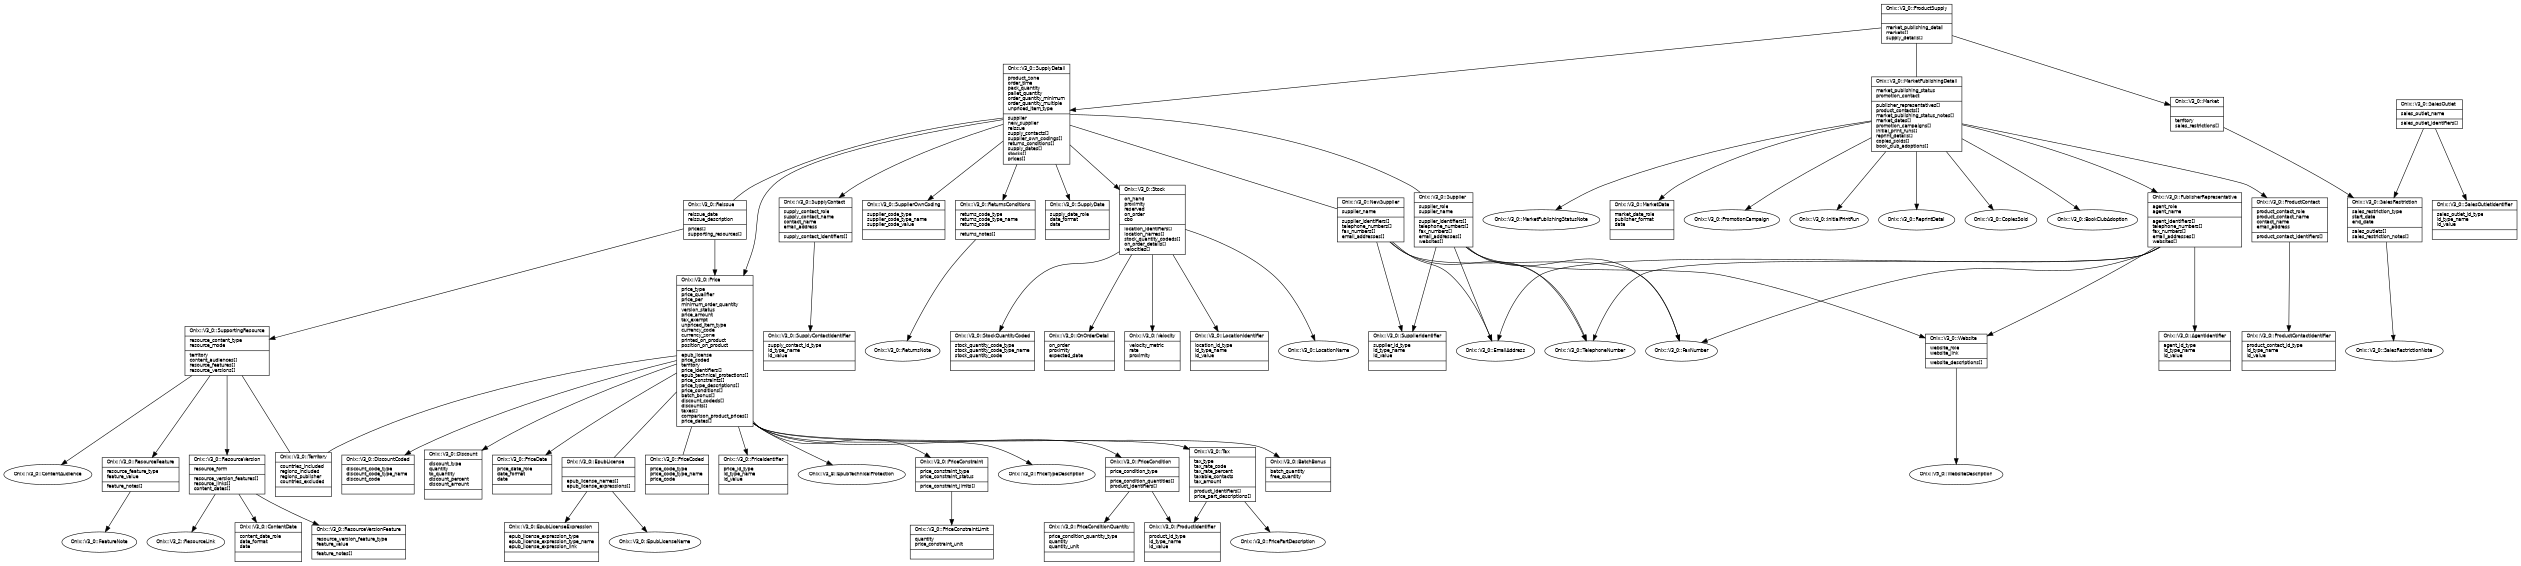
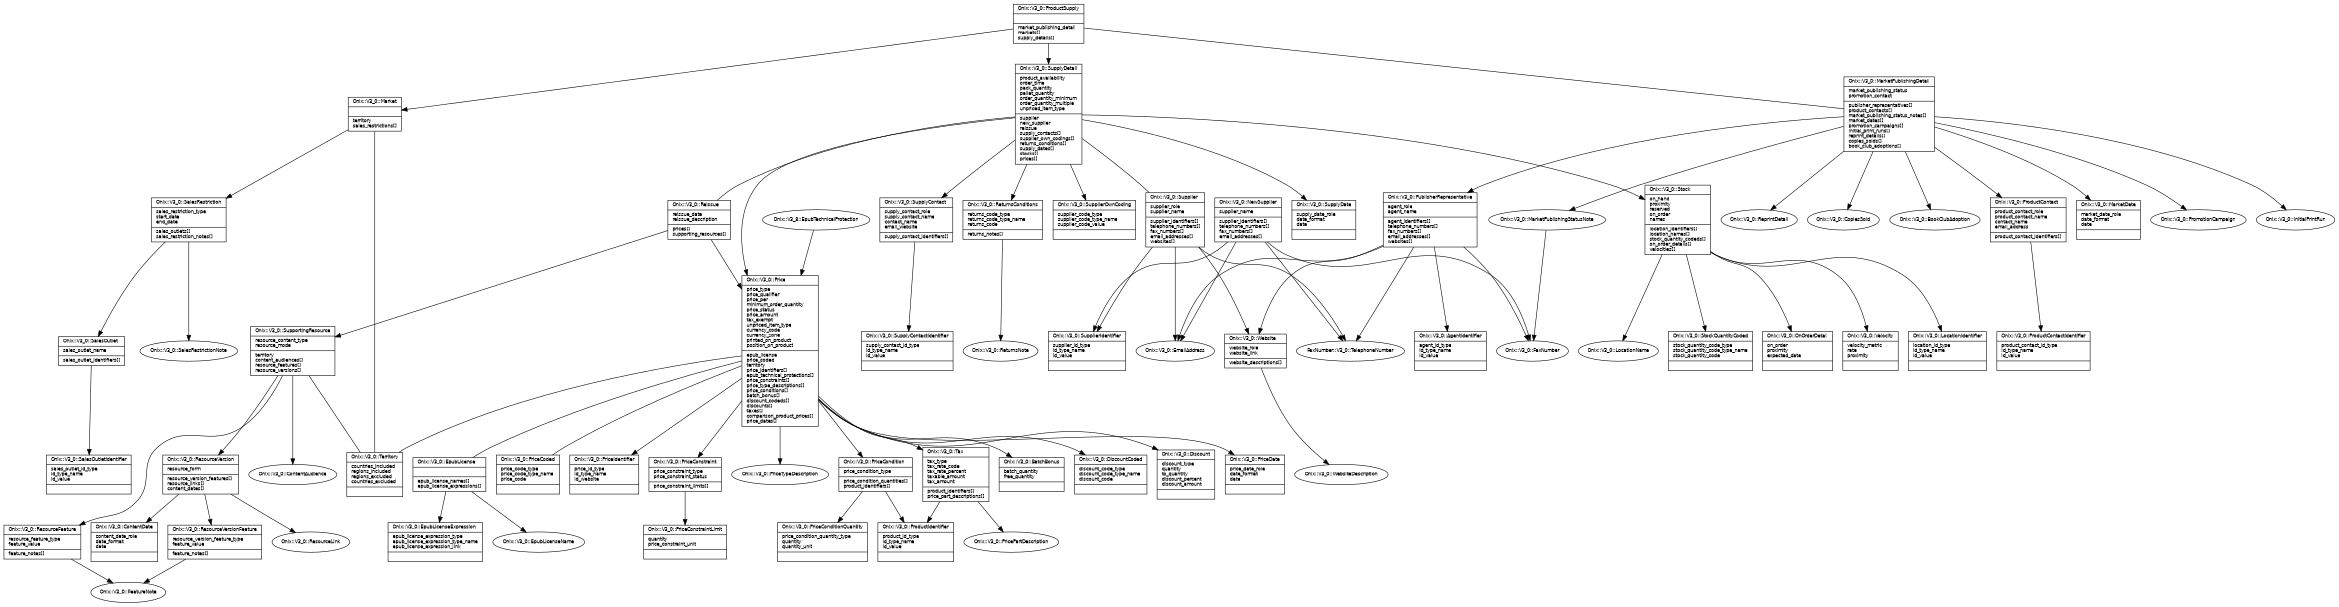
  digraph {
    fontname="Bitstream Vera Sans"
    fontsize=8
    node [fontname="Bitstream Vera Sans" fontsize=8 shape=record]
    edge [arrowhead=normal fontname="Bitstream Vera Sans" fontsize=8]
    n1 [label="{Onix::V3_0::ProductSupply\l|\l|market_publishing_detail\lmarkets[]\lsupply_details[]\l}"]
    n2 [label="{Onix::V3_0::MarketPublishingDetail\l|market_publishing_status\lpromotion_contact\l|publisher_representatives[]\lproduct_contacts[]\lmarket_publishing_status_notes[]\lmarket_dates[]\lpromotion_campaigns[]\linitial_print_runs[]\lreprint_details[]\lcopies_solds[]\lbook_club_adoptions[]\l}"]
    n3 [label="{Onix::V3_0::Market\l|\l|territory\lsales_restrictions[]\l}"]
-   n4 [label="{Onix::V3_0::SupplyDetail\l|product_zone\lorder_time\lpack_quantity\lpallet_quantity\lorder_quantity_minimum\lorder_quantity_multiple\lunpriced_item_type\l|supplier\lnew_supplier\lreissue\lsupply_contacts[]\lsupplier_own_codings[]\lreturns_conditions[]\lsupply_dates[]\lstocks[]\lprices[]\l}"]
+   n4 [label="{Onix::V3_0::SupplyDetail\l|product_availability\lorder_time\lpack_quantity\lpallet_quantity\lorder_quantity_minimum\lorder_quantity_multiple\lunpriced_item_type\l|supplier\lnew_supplier\lreissue\lsupply_contacts[]\lsupplier_own_codings[]\lreturns_conditions[]\lsupply_dates[]\lstocks[]\lprices[]\l}"]
    n5 [label="{Onix::V3_0::PublisherRepresentative\l|agent_role\lagent_name\l|agent_identifiers[]\ltelephone_numbers[]\lfax_numbers[]\lemail_addresses[]\lwebsites[]\l}"]
    n6 [label="{Onix::V3_0::ProductContact\l|product_contact_role\lproduct_contact_name\lcontact_name\lemail_address\l|product_contact_identifiers[]\l}"]
    n7 [label="Onix::V3_0::MarketPublishingStatusNote" shape=oval]
-   n8 [label="{Onix::V3_0::MarketDate\l|market_date_role\lpublisher_format\ldate\l|\l}"]
+   n8 [label="{Onix::V3_0::MarketDate\l|market_date_role\ldate_format\ldate\l|\l}"]
    n9 [label="Onix::V3_0::PromotionCampaign" shape=oval]
    n10 [label="Onix::V3_0::InitialPrintRun" shape=oval]
    n11 [label="Onix::V3_0::ReprintDetail" shape=oval]
    n12 [label="Onix::V3_0::CopiesSold" shape=oval]
    n13 [label="Onix::V3_0::BookClubAdoption" shape=oval]
-   n14 [label="{Onix::V3_0::Territory\l|countries_included\lregions_included\lregions_publisher\lcountries_excluded\l|\l}"]
+   n14 [label="{Onix::V3_0::Territory\l|countries_included\lregions_included\lregions_excluded\lcountries_excluded\l|\l}"]
    n15 [label="{Onix::V3_0::SalesRestriction\l|sales_restriction_type\lstart_date\lend_date\l|sales_outlets[]\lsales_restriction_notes[]\l}"]
    n16 [label="{Onix::V3_0::Supplier\l|supplier_role\lsupplier_name\l|supplier_identifiers[]\ltelephone_numbers[]\lfax_numbers[]\lemail_addresses[]\lwebsites[]\l}"]
    n17 [label="{Onix::V3_0::NewSupplier\l|supplier_name\l|supplier_identifiers[]\ltelephone_numbers[]\lfax_numbers[]\lemail_addresses[]\l}"]
    n18 [label="{Onix::V3_0::Reissue\l|reissue_date\lreissue_description\l|prices[]\lsupporting_resources[]\l}"]
-   n19 [label="{Onix::V3_0::SupplyContact\l|supply_contact_role\lsupply_contact_name\lcontact_name\lemail_address\l|supply_contact_identifiers[]\l}"]
+   n19 [label="{Onix::V3_0::SupplyContact\l|supply_contact_role\lsupply_contact_name\lcontact_name\lemail_website\l|supply_contact_identifiers[]\l}"]
    n20 [label="{Onix::V3_0::SupplierOwnCoding\l|supplier_code_type\lsupplier_code_type_name\lsupplier_code_value\l|\l}"]
    n21 [label="{Onix::V3_0::ReturnsConditions\l|returns_code_type\lreturns_code_type_name\lreturns_code\l|returns_notes[]\l}"]
    n22 [label="{Onix::V3_0::SupplyDate\l|supply_date_role\ldate_format\ldate\l|\l}"]
-   n23 [label="{Onix::V3_0::Stock\l|on_hand\lproximity\lreserved\lon_order\lcbo\l|location_identifiers[]\llocation_names[]\lstock_quantity_codeds[]\lon_order_details[]\lvelocities[]\l}"]
-   n24 [label="{Onix::V3_0::Price\l|price_type\lprice_qualifier\lprice_per\lminimum_order_quantity\lversion_status\lprice_amount\ltax_exempt\lunpriced_item_type\lcurrency_code\lcurrency_zone\lprinted_on_product\lposition_on_product\l|epub_license\lprice_coded\lterritory\lprice_identifiers[]\lepub_technical_protections[]\lprice_constraints[]\lprice_type_descriptions[]\lprice_conditions[]\lbatch_bonus[]\ldiscount_codeds[]\ldiscounts[]\ltaxes[]\lcomparison_product_prices[]\lprice_dates[]\l}"]
+   n23 [label="{Onix::V3_0::Stock\l|on_hand\lproximity\lreserved\lon_order\lnames\l|location_identifiers[]\llocation_names[]\lstock_quantity_codeds[]\lon_order_details[]\lvelocities[]\l}"]
+   n24 [label="{Onix::V3_0::Price\l|price_type\lprice_qualifier\lprice_per\lminimum_order_quantity\lprice_status\lprice_amount\ltax_exempt\lunpriced_item_type\lcurrency_code\lcurrency_zone\lprinted_on_product\lposition_on_product\l|epub_license\lprice_coded\lterritory\lprice_identifiers[]\lepub_technical_protections[]\lprice_constraints[]\lprice_type_descriptions[]\lprice_conditions[]\lbatch_bonus[]\ldiscount_codeds[]\ldiscounts[]\ltaxes[]\lcomparison_product_prices[]\lprice_dates[]\l}"]
    n25 [label="{Onix::V3_0::AgentIdentifier\l|agent_id_type\lid_type_name\lid_value\l|\l}"]
-   n26 [label="Onix::V3_0::TelephoneNumber" shape=oval]
+   n26 [label="FaxNumber::V3_0::TelephoneNumber" shape=oval]
    n27 [label="Onix::V3_0::FaxNumber" shape=oval]
    n28 [label="Onix::V3_0::EmailAddress" shape=oval]
    n29 [label="{Onix::V3_0::Website\l|website_role\lwebsite_link\l|website_descriptions[]\l}"]
    n30 [label="{Onix::V3_0::ProductContactIdentifier\l|product_contact_id_type\lid_type_name\lid_value\l|\l}"]
    n31 [label="{Onix::V3_0::SalesOutlet\l|sales_outlet_name\l|sales_outlet_identifiers[]\l}"]
    n32 [label="Onix::V3_0::SalesRestrictionNote" shape=oval]
    n33 [label="{Onix::V3_0::SupplierIdentifier\l|supplier_id_type\lid_type_name\lid_value\l|\l}"]
    n34 [label="{Onix::V3_0::SupportingResource\l|resource_content_type\lresource_mode\l|territory\lcontent_audiences[]\lresource_features[]\lresource_versions[]\l}"]
    n35 [label="{Onix::V3_0::SupplyContactIdentifier\l|supply_contact_id_type\lid_type_name\lid_value\l|\l}"]
    n36 [label="Onix::V3_0::ReturnsNote" shape=oval]
    n37 [label="{Onix::V3_0::LocationIdentifier\l|location_id_type\lid_type_name\lid_value\l|\l}"]
    n38 [label="Onix::V3_0::LocationName" shape=oval]
    n39 [label="{Onix::V3_0::StockQuantityCoded\l|stock_quantity_code_type\lstock_quantity_code_type_name\lstock_quantity_code\l|\l}"]
    n40 [label="{Onix::V3_0::OnOrderDetail\l|on_order\lproximity\lexpected_date\l|\l}"]
    n41 [label="{Onix::V3_0::Velocity\l|velocity_metric\lrate\lproximity\l|\l}"]
    n42 [label="{Onix::V3_0::EpubLicense\l|\l|epub_license_names[]\lepub_license_expressions[]\l}"]
    n43 [label="{Onix::V3_0::PriceCoded\l|price_code_type\lprice_code_type_name\lprice_code\l|\l}"]
-   n44 [label="{Onix::V3_0::PriceIdentifier\l|price_id_type\lid_type_name\lid_value\l|\l}"]
+   n44 [label="{Onix::V3_0::PriceIdentifier\l|price_id_type\lid_type_name\lid_website\l|\l}"]
    n45 [label="Onix::V3_8::EpubTechnicalProtection" shape=oval]
    n46 [label="{Onix::V3_0::PriceConstraint\l|price_constraint_type\lprice_constraint_status\l|price_constraint_limits[]\l}"]
    n47 [label="Onix::V3_0::PriceTypeDescription" shape=oval]
    n48 [label="{Onix::V3_0::PriceCondition\l|price_condition_type\l|price_condition_quantities[]\lproduct_identifiers[]\l}"]
    n49 [label="{Onix::V3_0::BatchBonus\l|batch_quantity\lfree_quantity\l|\l}"]
    n50 [label="{Onix::V3_0::DiscountCoded\l|discount_code_type\ldiscount_code_type_name\ldiscount_code\l|\l}"]
    n51 [label="{Onix::V3_0::Discount\l|discount_type\lquantity\lto_quantity\ldiscount_percent\ldiscount_amount\l|\l}"]
-   n52 [label="{Onix::V3_0::Tax\l|tax_type\ltax_rate_code\ltax_rate_percent\ltaxable_contacts\ltax_amount\l|product_identifiers[]\lprice_part_descriptions[]\l}"]
+   n52 [label="{Onix::V3_0::Tax\l|tax_type\ltax_rate_code\ltax_rate_percent\ltaxable_amount\ltax_amount\l|product_identifiers[]\lprice_part_descriptions[]\l}"]
    n53 [label="{Onix::V3_0::PriceDate\l|price_date_role\ldate_format\ldate\l|\l}"]
-   n54 [label="Onix::V9_0::WebsiteDescription" shape=oval]
+   n54 [label="Onix::V3_0::WebsiteDescription" shape=oval]
    n55 [label="{Onix::V3_0::SalesOutletIdentifier\l|sales_outlet_id_type\lid_type_name\lid_value\l|\l}"]
    n56 [label="Onix::V3_0::ContentAudience" shape=oval]
    n57 [label="{Onix::V3_0::ResourceFeature\l|resource_feature_type\lfeature_value\l|feature_notes[]\l}"]
    n58 [label="{Onix::V3_0::ResourceVersion\l|resource_form\l|resource_version_features[]\lresource_links[]\lcontent_dates[]\l}"]
    n59 [label="Onix::V3_0::EpubLicenseName" shape=oval]
    n60 [label="{Onix::V3_0::EpubLicenseExpression\l|epub_license_expression_type\lepub_license_expression_type_name\lepub_license_expression_link\l|\l}"]
    n61 [label="{Onix::V3_0::PriceConstraintLimit\l|quantity\lprice_constraint_unit\l|\l}"]
    n62 [label="{Onix::V3_0::PriceConditionQuantity\l|price_condition_quantity_type\lquantity\lquantity_unit\l|\l}"]
    n63 [label="{Onix::V3_0::ProductIdentifier\l|product_id_type\lid_type_name\lid_value\l|\l}"]
    n64 [label="Onix::V3_0::PricePartDescription" shape=oval]
    n65 [label="Onix::V3_0::FeatureNote" shape=oval]
    n66 [label="{Onix::V3_0::ResourceVersionFeature\l|resource_version_feature_type\lfeature_value\l|feature_notes[]\l}"]
-   n67 [label="Onix::V3_2::ResourceLink" shape=oval]
+   n67 [label="Onix::V3_0::ResourceLink" shape=oval]
    n68 [label="{Onix::V3_0::ContentDate\l|content_date_role\ldate_format\ldate\l|\l}"]
    n1 -> n2 [arrowhead=none]
    n1 -> n3
    n1 -> n4
    n2 -> n5
    n2 -> n6
    n2 -> n7
    n2 -> n8
    n2 -> n9
    n2 -> n10
    n2 -> n11
    n2 -> n12
    n2 -> n13
+   n3 -> n14 [arrowhead=none]
    n3 -> n15
    n4 -> n16 [arrowhead=none]
-   n4 -> n17 [arrowhead=none]
    n4 -> n18 [arrowhead=none]
    n4 -> n19
    n4 -> n20
    n4 -> n21
    n4 -> n22
    n4 -> n23
    n4 -> n24
    n5 -> n25
    n5 -> n26
    n5 -> n27
    n5 -> n28
    n5 -> n29
    n6 -> n30
-   n31 -> n15
+   n15 -> n31
    n15 -> n32
    n16 -> n26
-   n16 -> n27
+   n7 -> n27
    n16 -> n28
    n16 -> n29
    n16 -> n33
    n17 -> n26
    n17 -> n27
    n17 -> n28
    n17 -> n33
    n18 -> n24
    n18 -> n34
    n19 -> n35
    n21 -> n36
    n23 -> n37
    n23 -> n38
    n23 -> n39
    n23 -> n40
    n23 -> n41
    n24 -> n14 [arrowhead=none]
    n24 -> n42 [arrowhead=none]
    n24 -> n43 [arrowhead=none]
    n24 -> n44
-   n24 -> n45
+   n45 -> n24
    n24 -> n46
    n24 -> n47
    n24 -> n48
    n24 -> n49
    n24 -> n50
    n24 -> n51
    n24 -> n52
    n24 -> n53
    n29 -> n54
    n31 -> n55
    n34 -> n14 [arrowhead=none]
    n34 -> n56
    n34 -> n57
    n34 -> n58
    n42 -> n59
    n42 -> n60
    n46 -> n61
    n48 -> n62
    n48 -> n63
    n52 -> n63
    n52 -> n64
    n57 -> n65
    n58 -> n66
    n58 -> n67
    n58 -> n68
+   n66 -> n65
  }
